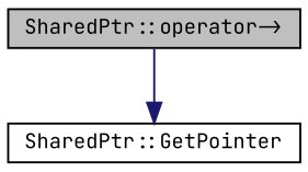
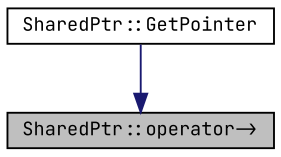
  digraph {
    rankdir=TB
    fontname="JetBrains Mono"
    node [color=black fontname="JetBrains Mono" fontsize=10 shape=record style=filled]
    n1 [fillcolor=grey75 fontcolor=black height=0.2 label="SharedPtr::operator-\>" width=0.4]
    n2 [fillcolor=white height=0.2 label="SharedPtr::GetPointer" width=0.4]
-   n1 -> n2 [color=midnightblue fontname="JetBrains Mono" fontsize=10 labelfontname=Helvetica labelfontsize=10 style=solid]
+   n2 -> n1 [color=midnightblue fontname="JetBrains Mono" fontsize=10 labelfontname=Helvetica labelfontsize=10 style=solid]
  }
